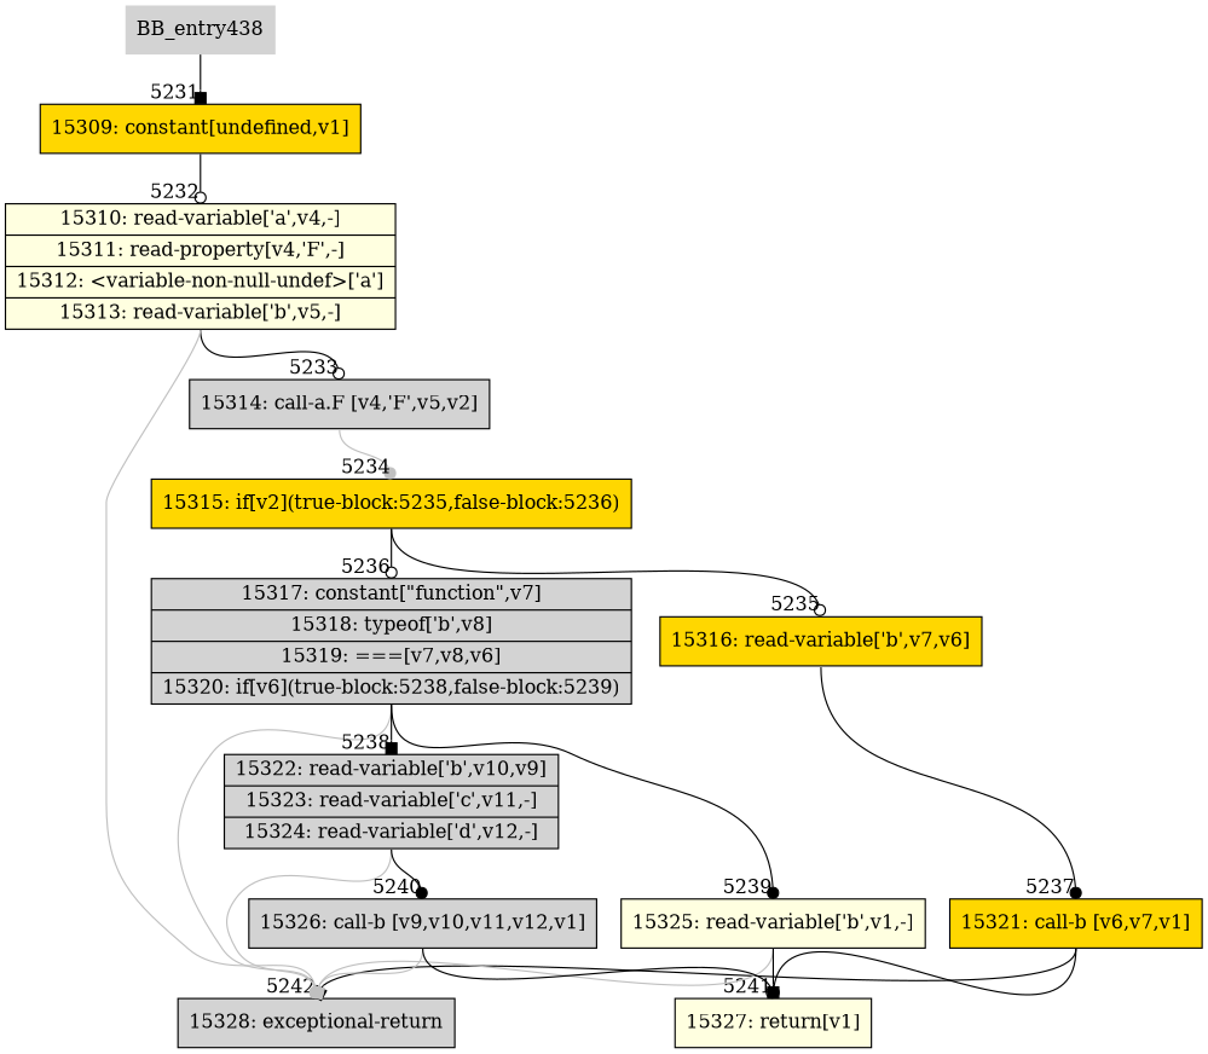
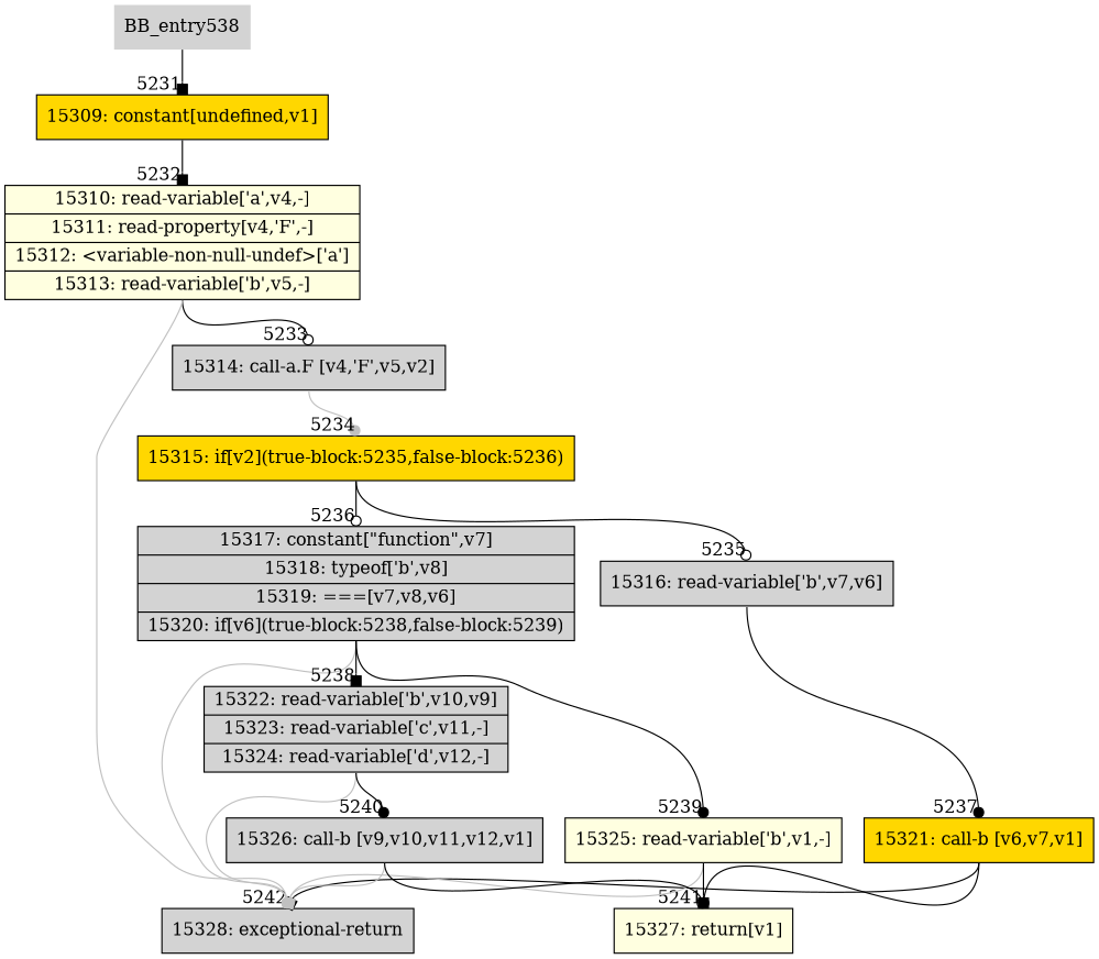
  digraph {
    fontname="DejaVu Serif"
    rankdir=TD
    node [fillcolor=lightgrey fontname="DejaVu Serif" shape=record style=filled]
    edge [arrowhead=dot fontname="DejaVu Serif" headport=n tailport=s]
-   BB_entry438 [shape=none]
+   BB_entry438 [shape=none label=BB_entry538]
    n2 [fillcolor=gold label="{15309: constant[undefined,v1]}"]
    n3 [fillcolor=lightyellow label="{15310: read-variable['a',v4,-]|15311: read-property[v4,'F',-]|15312: \<variable-non-null-undef\>['a']|15313: read-variable['b',v5,-]}"]
    n4 [label="{15314: call-a.F [v4,'F',v5,v2]}"]
    n5 [label="{15328: exceptional-return}"]
    n6 [fillcolor=gold label="{15315: if[v2](true-block:5235,false-block:5236)}"]
-   n7 [fillcolor=gold label="{15316: read-variable['b',v7,v6]}"]
+   n7 [label="{15316: read-variable['b',v7,v6]}"]
    n8 [label="{15317: constant[\"function\",v7]|15318: typeof['b',v8]|15319: ===[v7,v8,v6]|15320: if[v6](true-block:5238,false-block:5239)}"]
    n9 [fillcolor=gold label="{15321: call-b [v6,v7,v1]}"]
    n10 [label="{15322: read-variable['b',v10,v9]|15323: read-variable['c',v11,-]|15324: read-variable['d',v12,-]}"]
    n11 [fillcolor=lightyellow label="{15325: read-variable['b',v1,-]}"]
    n12 [fillcolor=lightyellow label="{15327: return[v1]}"]
    n13 [label="{15326: call-b [v9,v10,v11,v12,v1]}"]
    BB_entry438 -> n2 [arrowhead=box headlabel="    5231"]
-   n2 -> n3 [arrowhead=odot headlabel="      5232"]
+   n2 -> n3 [arrowhead=box headlabel="      5232"]
    n3 -> n4 [arrowhead=odot headlabel="      5233"]
    n3 -> n5 [arrowhead=odot color=gray headlabel="      5242"]
    n4 -> n6 [color=gray headlabel="      5234"]
    n6 -> n7 [arrowhead=odot headlabel="      5235"]
    n6 -> n8 [arrowhead=odot headlabel="      5236"]
    n7 -> n9 [headlabel="      5237"]
    n8 -> n5 [color=gray]
    n8 -> n10 [arrowhead=box headlabel="      5238"]
    n8 -> n11 [headlabel="      5239"]
    n9 -> n5 [arrowhead=box color=black]
    n9 -> n12 [headlabel="      5241"]
    n10 -> n5 [color=gray]
    n10 -> n13 [headlabel="      5240"]
    n11 -> n5 [color=gray]
    n11 -> n12 [arrowhead=box]
    n13 -> n5 [arrowhead=box color=gray]
    n13 -> n12 [arrowhead=odot]
  }
